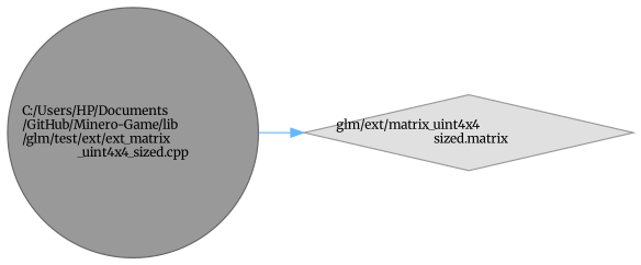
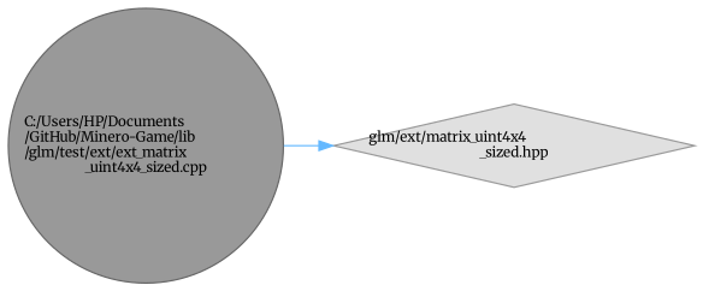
  digraph {
    rankdir=LR
    fontname=Merriweather
    node [fontname=Merriweather fontsize=10 style=filled]
    n1 [color=gray40 fillcolor=grey60 fontcolor=black height=0.2 label="C:/Users/HP/Documents\l/GitHub/Minero-Game/lib\l/glm/test/ext/ext_matrix\l_uint4x4_sized.cpp" shape=circle width=0.4]
-   n2 [color=grey60 fillcolor="#E0E0E0" height=0.2 label="glm/ext/matrix_uint4x4\l_sized.matrix" shape=diamond width=0.4]
+   n2 [color=grey60 fillcolor="#E0E0E0" height=0.2 label="glm/ext/matrix_uint4x4\l_sized.hpp" shape=diamond width=0.4]
    n1 -> n2 [color=steelblue1 fontname=Merriweather fontsize=10 labelfontname=Helvetica labelfontsize=10 style=solid]
  }
